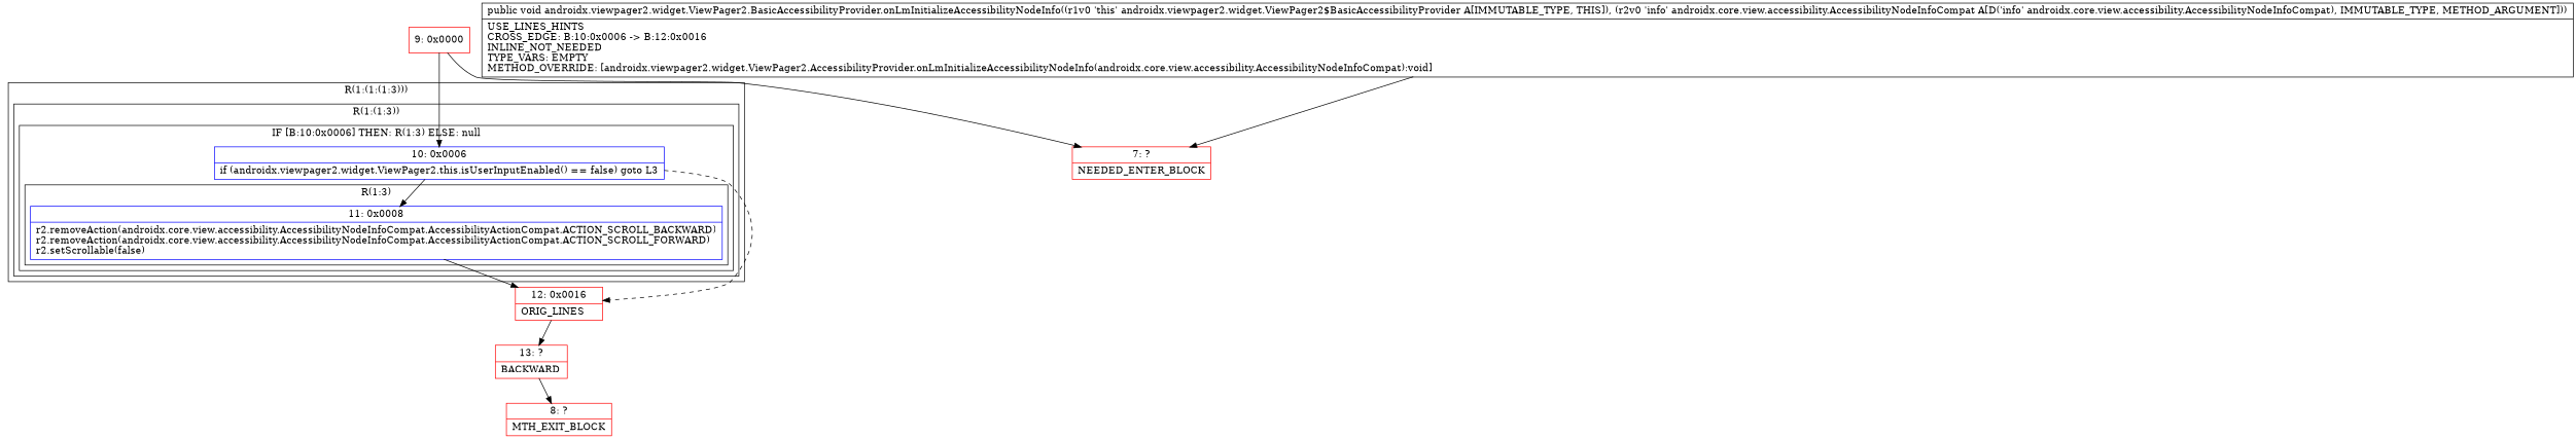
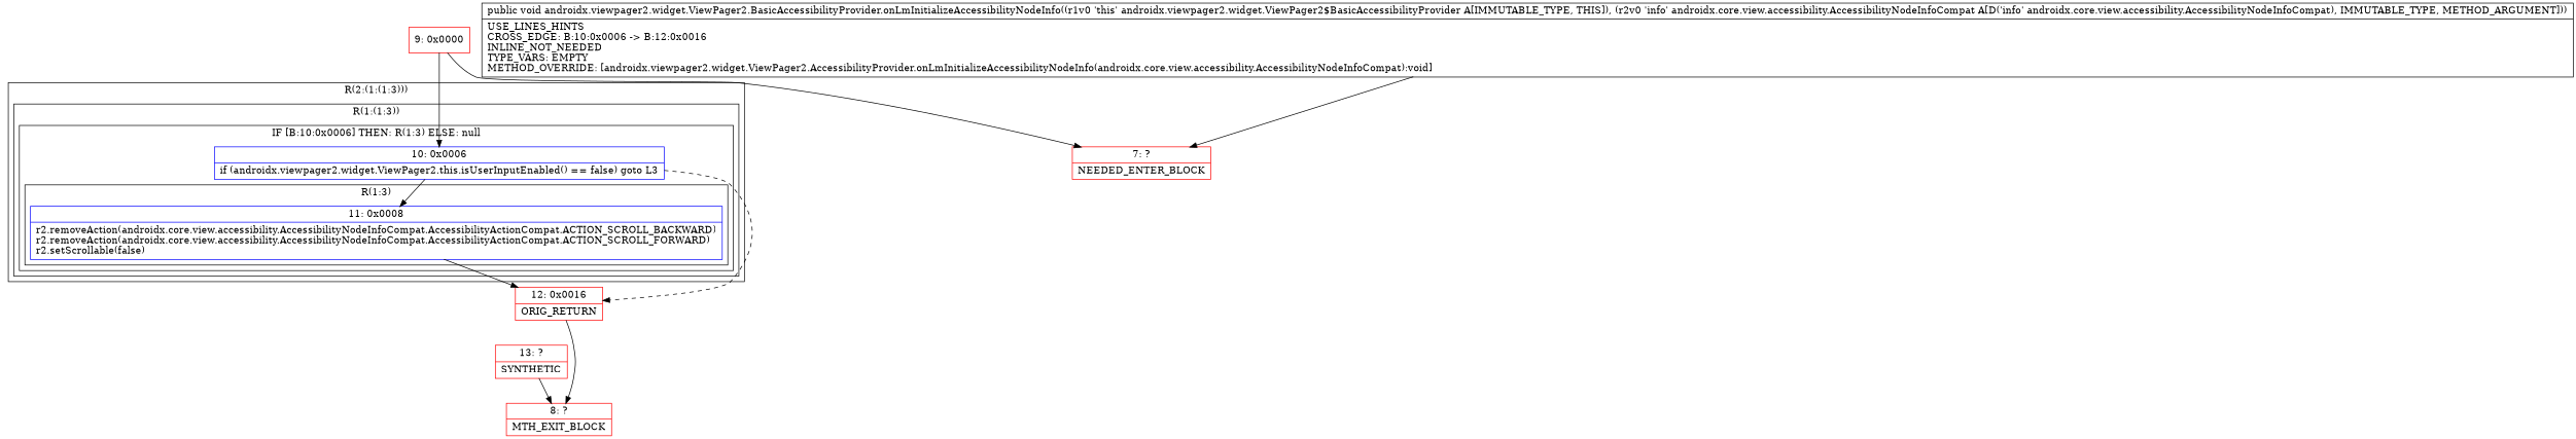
  digraph {
    node [color=red shape=record]
    n1 [color=blue label="{11\:\ 0x0008|r2.removeAction(androidx.core.view.accessibility.AccessibilityNodeInfoCompat.AccessibilityActionCompat.ACTION_SCROLL_BACKWARD)\lr2.removeAction(androidx.core.view.accessibility.AccessibilityNodeInfoCompat.AccessibilityActionCompat.ACTION_SCROLL_FORWARD)\lr2.setScrollable(false)\l}"]
    n2 [color=blue label="{10\:\ 0x0006|if (androidx.viewpager2.widget.ViewPager2.this.isUserInputEnabled() == false) goto L3\l}"]
-   n3 [label="{12\:\ 0x0016|ORIG_LINES\l}"]
-   n4 [label="{13\:\ ?|BACKWARD\l}"]
+   n3 [label="{12\:\ 0x0016|ORIG_RETURN\l}"]
+   n4 [label="{13\:\ ?|SYNTHETIC\l}"]
    n5 [label="{8\:\ ?|MTH_EXIT_BLOCK\l}"]
    n6 [label="{7\:\ ?|NEEDED_ENTER_BLOCK\l}"]
    n7 [label="{9\:\ 0x0000}"]
    n8 [label="{public void androidx.viewpager2.widget.ViewPager2.BasicAccessibilityProvider.onLmInitializeAccessibilityNodeInfo((r1v0 'this' androidx.viewpager2.widget.ViewPager2$BasicAccessibilityProvider A[IMMUTABLE_TYPE, THIS]), (r2v0 'info' androidx.core.view.accessibility.AccessibilityNodeInfoCompat A[D('info' androidx.core.view.accessibility.AccessibilityNodeInfoCompat), IMMUTABLE_TYPE, METHOD_ARGUMENT]))  | USE_LINES_HINTS\lCROSS_EDGE: B:10:0x0006 \-\> B:12:0x0016\lINLINE_NOT_NEEDED\lTYPE_VARS: EMPTY\lMETHOD_OVERRIDE: [androidx.viewpager2.widget.ViewPager2.AccessibilityProvider.onLmInitializeAccessibilityNodeInfo(androidx.core.view.accessibility.AccessibilityNodeInfoCompat):void]\l}" color=""]
    subgraph cluster_1 {
-     label="R(1:(1:(1:3)))"
+     label="R(2:(1:(1:3)))"
      subgraph cluster_2 {
        label="R(1:(1:3))"
        subgraph cluster_3 {
          label="IF [B:10:0x0006] THEN: R(1:3) ELSE: null"
          n2
          subgraph cluster_4 {
            label="R(1:3)"
            n1
          }
        }
      }
    }
    n1 -> n3
    n2 -> n1
    n2 -> n3 [style=dashed]
-   n3 -> n4
+   n3 -> n5
    n4 -> n5
    n7 -> n2
    n7 -> n6
    n8 -> n6
  }
